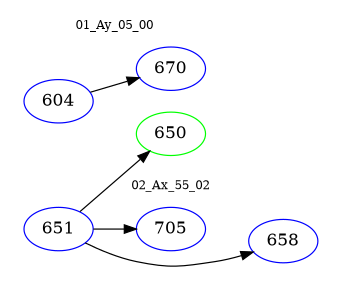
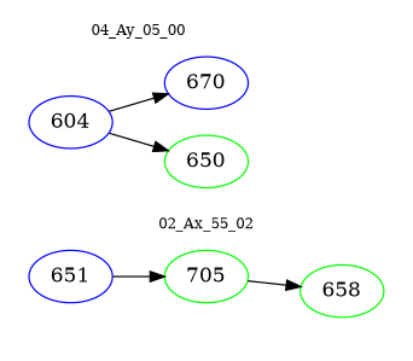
  digraph {
    rankdir=LR
    node [color=blue]
    edge [color=black]
    n1 [label=604]
    n2 [color=green label=650]
    n3 [label=670]
    n4 [label=651]
-   n5 [label=658]
-   n6 [label=705]
+   n5 [color=green label=658]
+   n6 [color=green label=705]
    subgraph cluster_1 {
      color=white
      fontsize=10
-     label="01_Ay_05_00"
+     label="04_Ay_05_00"
      n1
      n2
      n3
    }
    subgraph cluster_2 {
      color=white
      fontsize=10
      label="02_Ax_55_02"
      n4
      n5
      n6
    }
-   n4 -> n2
+   n1 -> n2
    n1 -> n3
-   n4 -> n5
+   n6 -> n5
    n4 -> n6
  }
